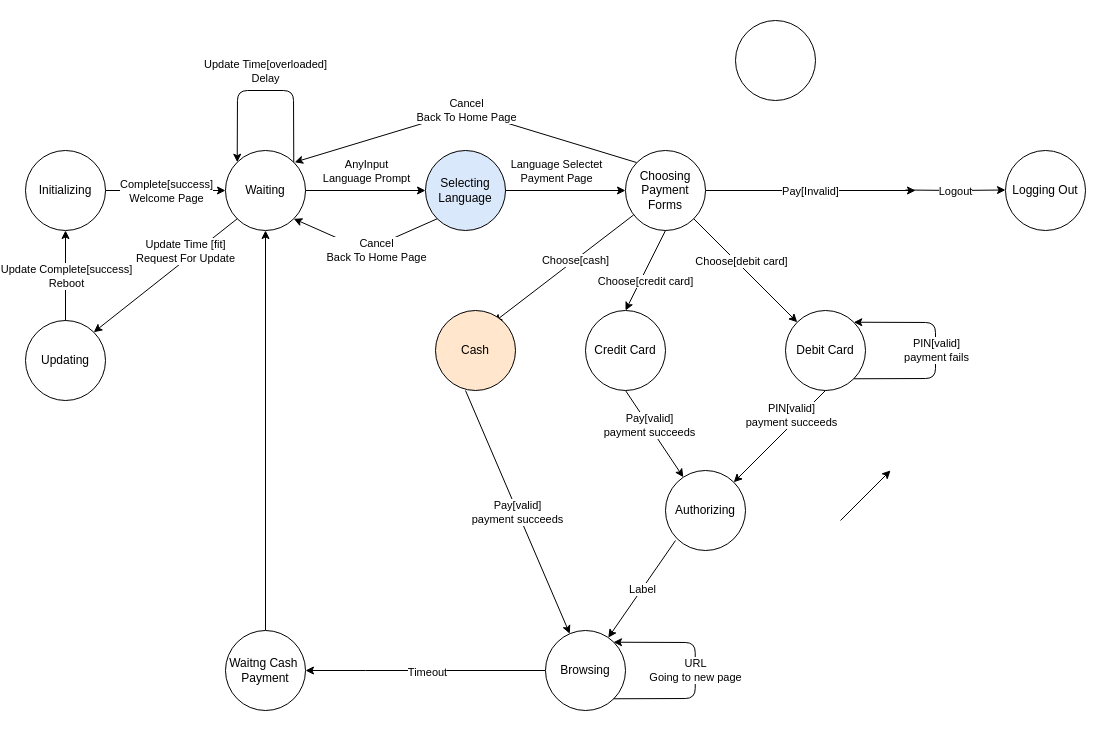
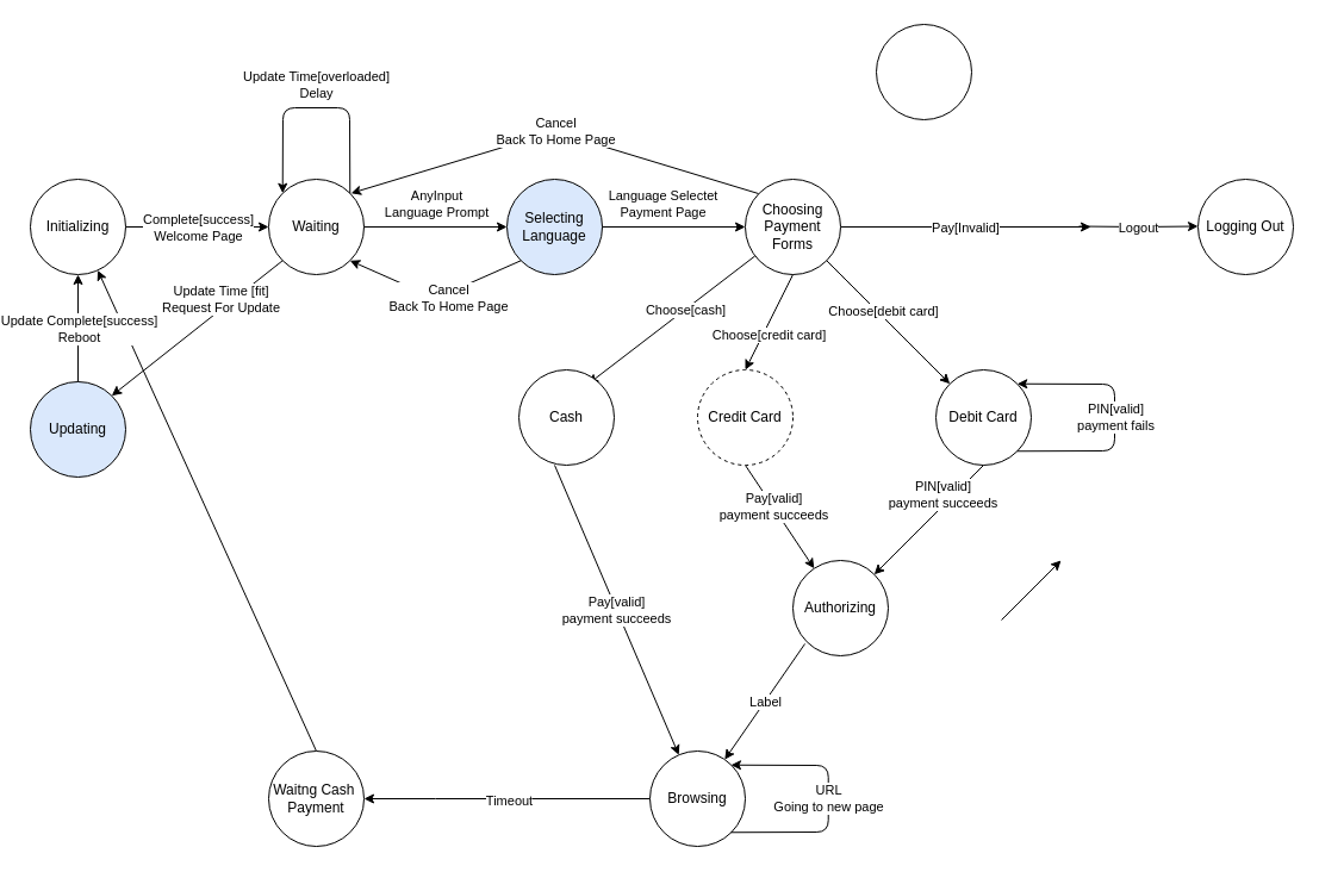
  <mxCell id="0" />
  <mxCell id="1" parent="0" />
  <mxCell id="2" value="Initializing" style="ellipse;whiteSpace=wrap;html=1;aspect=fixed;" parent="1" vertex="1"><mxGeometry y="150" width="80" height="80" as="geometry" x="20" /></mxCell>
  <mxCell id="3" value="" style="endArrow=classic;html=1;entryX=0;entryY=0.5;entryDx=0;entryDy=0;exitX=1;exitY=0.5;exitDx=0;exitDy=0;" parent="1" source="2" target="23" edge="1"><mxGeometry relative="1" as="geometry"><mxPoint x="110" y="189.5" as="sourcePoint" /><mxPoint x="200" y="190" as="targetPoint" /><Array as="points"><mxPoint x="170" y="190" /></Array></mxGeometry></mxCell>
  <mxCell id="4" value="Complete[success]&lt;br&gt;Welcome Page" style="edgeLabel;resizable=0;html=1;align=center;verticalAlign=middle;" parent="3" connectable="0" vertex="1"><mxGeometry relative="1" as="geometry" /></mxCell>
  <mxCell id="5" value="" style="endArrow=classic;html=1;" parent="1" source="7" edge="1"><mxGeometry relative="1" as="geometry"><mxPoint x="630" y="189.5" as="sourcePoint" /><mxPoint x="910" y="190" as="targetPoint" /></mxGeometry></mxCell>
  <mxCell id="6" value="Pay[Invalid]" style="edgeLabel;resizable=0;html=1;align=center;verticalAlign=middle;" parent="5" connectable="0" vertex="1"><mxGeometry relative="1" as="geometry"><mxPoint x="-1" as="offset" /></mxGeometry></mxCell>
  <mxCell id="7" value="Choosing&lt;br&gt;Payment Forms" style="ellipse;whiteSpace=wrap;html=1;aspect=fixed;" parent="1" vertex="1"><mxGeometry x="620" y="150" width="80" height="80" as="geometry" /></mxCell>
  <mxCell id="8" value="Logging Out" style="ellipse;whiteSpace=wrap;html=1;aspect=fixed;" parent="1" vertex="1"><mxGeometry x="1000" y="150" width="80" height="80" as="geometry" /></mxCell>
  <mxCell id="9" value="" style="ellipse;whiteSpace=wrap;html=1;aspect=fixed;" parent="1" vertex="1"><mxGeometry x="730" y="20" width="80" height="80" as="geometry" /></mxCell>
  <mxCell id="10" value="" style="endArrow=classic;html=1;" parent="1" edge="1"><mxGeometry relative="1" as="geometry"><mxPoint x="900" y="189.5" as="sourcePoint" /><mxPoint x="1000" y="189.5" as="targetPoint" /><Array as="points"><mxPoint x="950" y="190" /></Array></mxGeometry></mxCell>
  <mxCell id="11" value="Logout" style="edgeLabel;resizable=0;html=1;align=center;verticalAlign=middle;" parent="10" connectable="0" vertex="1"><mxGeometry relative="1" as="geometry"><mxPoint as="offset" /></mxGeometry></mxCell>
  <mxCell id="12" value="" style="endArrow=classic;html=1;entryX=1;entryY=0;entryDx=0;entryDy=0;" parent="1" source="7" edge="1"><mxGeometry relative="1" as="geometry"><mxPoint x="430" y="280" as="sourcePoint" /><mxPoint x="488.284" y="321.716" as="targetPoint" /></mxGeometry></mxCell>
  <mxCell id="13" value="Choose[cash]" style="edgeLabel;resizable=0;html=1;align=center;verticalAlign=middle;" parent="12" connectable="0" vertex="1"><mxGeometry relative="1" as="geometry"><mxPoint x="10.62" y="-8.66" as="offset" /></mxGeometry></mxCell>
- <mxCell id="14" value="Cash" style="ellipse;whiteSpace=wrap;html=1;aspect=fixed;fillColor=#ffe6cc;" parent="1" vertex="1"><mxGeometry x="430" y="310" width="80" height="80" as="geometry" /></mxCell>
+ <mxCell id="14" value="Cash" style="ellipse;whiteSpace=wrap;html=1;aspect=fixed;" parent="1" vertex="1"><mxGeometry x="430" y="310" width="80" height="80" as="geometry" /></mxCell>
  <mxCell id="15" style="rounded=0;orthogonalLoop=1;jettySize=auto;html=1;exitX=0.5;exitY=1;exitDx=0;exitDy=0;" parent="1" source="17" target="31" edge="1"><mxGeometry relative="1" as="geometry" /></mxCell>
  <mxCell id="16" value="Pay[valid]&lt;br&gt;payment succeeds" style="edgeLabel;html=1;align=center;verticalAlign=middle;resizable=0;points=[];" parent="15" vertex="1" connectable="0"><mxGeometry x="-0.202" relative="1" as="geometry"><mxPoint as="offset" /></mxGeometry></mxCell>
- <mxCell id="17" value="Credit Card" style="ellipse;whiteSpace=wrap;html=1;aspect=fixed;" parent="1" vertex="1"><mxGeometry x="580" y="310" width="80" height="80" as="geometry" /></mxCell>
+ <mxCell id="17" value="Credit Card" style="ellipse;whiteSpace=wrap;html=1;aspect=fixed;dashed=1;" parent="1" vertex="1"><mxGeometry x="580" y="310" width="80" height="80" as="geometry" /></mxCell>
  <mxCell id="18" value="" style="endArrow=classic;html=1;exitX=0.5;exitY=1;exitDx=0;exitDy=0;entryX=0.5;entryY=0;entryDx=0;entryDy=0;" parent="1" source="7" target="17" edge="1"><mxGeometry relative="1" as="geometry"><mxPoint x="430" y="280" as="sourcePoint" /><mxPoint x="530" y="280" as="targetPoint" /></mxGeometry></mxCell>
  <mxCell id="19" value="Choose[credit card]" style="edgeLabel;resizable=0;html=1;align=center;verticalAlign=middle;" parent="18" connectable="0" vertex="1"><mxGeometry relative="1" as="geometry"><mxPoint y="10" as="offset" /></mxGeometry></mxCell>
  <mxCell id="20" value="Debit Card" style="ellipse;whiteSpace=wrap;html=1;aspect=fixed;" parent="1" vertex="1"><mxGeometry x="780" y="310" width="80" height="80" as="geometry" /></mxCell>
  <mxCell id="21" value="" style="endArrow=classic;html=1;exitX=1;exitY=1;exitDx=0;exitDy=0;entryX=0;entryY=0;entryDx=0;entryDy=0;" parent="1" source="7" target="20" edge="1"><mxGeometry relative="1" as="geometry"><mxPoint x="720" y="390" as="sourcePoint" /><mxPoint x="760" y="320" as="targetPoint" /></mxGeometry></mxCell>
  <mxCell id="22" value="Choose[debit card]" style="edgeLabel;resizable=0;html=1;align=center;verticalAlign=middle;" parent="21" connectable="0" vertex="1"><mxGeometry relative="1" as="geometry"><mxPoint x="-4.48" y="-9.45" as="offset" /></mxGeometry></mxCell>
  <mxCell id="23" value="Waiting" style="ellipse;whiteSpace=wrap;html=1;aspect=fixed;" parent="1" vertex="1"><mxGeometry x="220" y="150" width="80" height="80" as="geometry" /></mxCell>
- <mxCell id="24" value="" style="endArrow=classic;html=1;exitX=0.5;exitY=0;exitDx=0;exitDy=0;entryX=0.5;entryY=1;entryDx=0;entryDy=0;" parent="1" source="41" target="23" edge="1"><mxGeometry width="50" height="50" relative="1" as="geometry"><mxPoint x="180" y="560" as="sourcePoint" /><mxPoint x="260" y="240" as="targetPoint" /></mxGeometry></mxCell>
+ <mxCell id="24" value="" style="endArrow=classic;html=1;exitX=0.5;exitY=0;exitDx=0;exitDy=0;" parent="1" source="41" target="2" edge="1"><mxGeometry width="50" height="50" relative="1" as="geometry"><mxPoint x="180" y="560" as="sourcePoint" /><mxPoint x="260" y="240" as="targetPoint" /></mxGeometry></mxCell>
  <mxCell id="25" value="" style="endArrow=classic;html=1;exitX=0.5;exitY=1;exitDx=0;exitDy=0;entryX=1;entryY=0;entryDx=0;entryDy=0;" parent="1" source="20" target="31" edge="1"><mxGeometry relative="1" as="geometry"><mxPoint x="790" y="430" as="sourcePoint" /><mxPoint x="820" y="460" as="targetPoint" /></mxGeometry></mxCell>
  <mxCell id="26" value="PIN[valid]&lt;br&gt;payment succeeds" style="edgeLabel;resizable=0;html=1;align=center;verticalAlign=middle;" parent="25" connectable="0" vertex="1"><mxGeometry relative="1" as="geometry"><mxPoint x="11.02" y="-21.28" as="offset" /></mxGeometry></mxCell>
  <mxCell id="27" value="" style="endArrow=classic;html=1;exitX=1;exitY=0;exitDx=0;exitDy=0;entryX=0;entryY=0;entryDx=0;entryDy=0;" parent="1" source="23" target="23" edge="1"><mxGeometry relative="1" as="geometry"><mxPoint x="440" y="270" as="sourcePoint" /><mxPoint x="540" y="270" as="targetPoint" /><Array as="points"><mxPoint x="288" y="90" /><mxPoint x="232" y="90" /></Array></mxGeometry></mxCell>
  <mxCell id="28" value="Update Time[overloaded]&lt;br&gt;Delay" style="edgeLabel;resizable=0;html=1;align=center;verticalAlign=middle;" parent="27" connectable="0" vertex="1"><mxGeometry relative="1" as="geometry"><mxPoint x="0.28" y="-20" as="offset" /></mxGeometry></mxCell>
  <mxCell id="29" value="" style="endArrow=classic;html=1;exitX=1;exitY=1;exitDx=0;exitDy=0;entryX=1;entryY=0;entryDx=0;entryDy=0;" parent="1" source="20" target="20" edge="1"><mxGeometry relative="1" as="geometry"><mxPoint x="830" y="400" as="sourcePoint" /><mxPoint x="830" y="480" as="targetPoint" /><Array as="points"><mxPoint x="930" y="378" /><mxPoint x="930" y="322" /></Array></mxGeometry></mxCell>
  <mxCell id="30" value="PIN[valid]&lt;br&gt;payment fails" style="edgeLabel;resizable=0;html=1;align=center;verticalAlign=middle;" parent="29" connectable="0" vertex="1"><mxGeometry relative="1" as="geometry" /></mxCell>
  <mxCell id="31" value="Authorizing" style="ellipse;whiteSpace=wrap;html=1;aspect=fixed;" parent="1" vertex="1"><mxGeometry x="660" y="470" width="80" height="80" as="geometry" /></mxCell>
  <mxCell id="32" value="" style="endArrow=classic;html=1;exitX=0.5;exitY=1;exitDx=0;exitDy=0;" parent="1" target="36" edge="1"><mxGeometry relative="1" as="geometry"><mxPoint x="460" y="390" as="sourcePoint" /><mxPoint x="540" y="630" as="targetPoint" /></mxGeometry></mxCell>
  <mxCell id="33" value="Pay[valid]&lt;br&gt;payment succeeds" style="edgeLabel;resizable=0;html=1;align=center;verticalAlign=middle;" parent="32" connectable="0" vertex="1"><mxGeometry relative="1" as="geometry" /></mxCell>
  <mxCell id="34" style="edgeStyle=none;rounded=0;orthogonalLoop=1;jettySize=auto;html=1;exitX=0;exitY=0.5;exitDx=0;exitDy=0;entryX=1;entryY=0.5;entryDx=0;entryDy=0;" parent="1" source="36" target="41" edge="1"><mxGeometry relative="1" as="geometry"><Array as="points"><mxPoint x="360" y="670" /></Array></mxGeometry></mxCell>
  <mxCell id="35" value="Timeout" style="edgeLabel;html=1;align=center;verticalAlign=middle;resizable=0;points=[];" parent="34" vertex="1" connectable="0"><mxGeometry x="-0.009" y="1" relative="1" as="geometry"><mxPoint as="offset" /></mxGeometry></mxCell>
  <mxCell id="36" value="Browsing" style="ellipse;whiteSpace=wrap;html=1;aspect=fixed;" parent="1" vertex="1"><mxGeometry x="540" y="630" width="80" height="80" as="geometry" /></mxCell>
  <mxCell id="37" value="" style="endArrow=classic;html=1;exitX=0.125;exitY=0.875;exitDx=0;exitDy=0;exitPerimeter=0;" parent="1" source="31" target="36" edge="1"><mxGeometry relative="1" as="geometry"><mxPoint x="740" y="540" as="sourcePoint" /><mxPoint x="840" y="540" as="targetPoint" /></mxGeometry></mxCell>
  <mxCell id="38" value="Label" style="edgeLabel;resizable=0;html=1;align=center;verticalAlign=middle;" parent="37" connectable="0" vertex="1"><mxGeometry relative="1" as="geometry" /></mxCell>
  <mxCell id="39" value="" style="endArrow=classic;html=1;exitX=1;exitY=1;exitDx=0;exitDy=0;entryX=1;entryY=0;entryDx=0;entryDy=0;" parent="1" edge="1"><mxGeometry relative="1" as="geometry"><mxPoint x="608.004" y="698.284" as="sourcePoint" /><mxPoint x="608.004" y="641.716" as="targetPoint" /><Array as="points"><mxPoint x="689.72" y="698" /><mxPoint x="689.72" y="642" /></Array></mxGeometry></mxCell>
  <mxCell id="40" value="URL&lt;br&gt;Going to new page" style="edgeLabel;resizable=0;html=1;align=center;verticalAlign=middle;" parent="39" connectable="0" vertex="1"><mxGeometry relative="1" as="geometry" /></mxCell>
  <mxCell id="41" value="Waitng Cash&amp;nbsp;&lt;br&gt;Payment" style="ellipse;whiteSpace=wrap;html=1;aspect=fixed;" parent="1" vertex="1"><mxGeometry x="220" y="630" width="80" height="80" as="geometry" /></mxCell>
  <mxCell id="42" value="" style="endArrow=classic;html=1;" parent="1" edge="1"><mxGeometry width="50" height="50" relative="1" as="geometry"><mxPoint x="835" y="520" as="sourcePoint" /><mxPoint x="885" y="470" as="targetPoint" /></mxGeometry></mxCell>
- <mxCell id="43" value="Updating" style="ellipse;whiteSpace=wrap;html=1;aspect=fixed;" parent="1" vertex="1"><mxGeometry y="320" width="80" height="80" as="geometry" x="20" /></mxCell>
+ <mxCell id="43" value="Updating" style="ellipse;whiteSpace=wrap;html=1;aspect=fixed;fillColor=#dae8fc;" parent="1" vertex="1"><mxGeometry y="320" width="80" height="80" as="geometry" x="20" /></mxCell>
  <mxCell id="44" value="" style="endArrow=classic;html=1;exitX=0;exitY=1;exitDx=0;exitDy=0;entryX=1;entryY=0;entryDx=0;entryDy=0;" parent="1" source="23" target="43" edge="1"><mxGeometry relative="1" as="geometry"><mxPoint x="340" y="330" as="sourcePoint" /><mxPoint x="440" y="330" as="targetPoint" /></mxGeometry></mxCell>
  <mxCell id="45" value="Update Time [fit]&lt;br&gt;Request For Update" style="edgeLabel;resizable=0;html=1;align=center;verticalAlign=middle;" parent="44" connectable="0" vertex="1"><mxGeometry relative="1" as="geometry"><mxPoint x="19.66" y="-24.73" as="offset" /></mxGeometry></mxCell>
  <mxCell id="46" value="" style="endArrow=classic;html=1;exitX=0.5;exitY=0;exitDx=0;exitDy=0;entryX=0.5;entryY=1;entryDx=0;entryDy=0;" parent="1" source="43" target="2" edge="1"><mxGeometry relative="1" as="geometry"><mxPoint x="340" y="330" as="sourcePoint" /><mxPoint x="440" y="330" as="targetPoint" /></mxGeometry></mxCell>
  <mxCell id="47" value="Update Complete[success]&lt;br&gt;Reboot" style="edgeLabel;resizable=0;html=1;align=center;verticalAlign=middle;" parent="46" connectable="0" vertex="1"><mxGeometry relative="1" as="geometry" /></mxCell>
  <mxCell id="48" value="Selecting&lt;br&gt;Language" style="ellipse;whiteSpace=wrap;html=1;aspect=fixed;fillColor=#dae8fc;" parent="1" vertex="1"><mxGeometry x="420" y="150" width="80" height="80" as="geometry" /></mxCell>
  <mxCell id="49" value="" style="endArrow=classic;html=1;exitX=1;exitY=0.5;exitDx=0;exitDy=0;entryX=0;entryY=0.5;entryDx=0;entryDy=0;" parent="1" source="23" target="48" edge="1"><mxGeometry relative="1" as="geometry"><mxPoint x="390" y="310" as="sourcePoint" /><mxPoint x="490" y="310" as="targetPoint" /></mxGeometry></mxCell>
  <mxCell id="50" value="AnyInput&lt;br&gt;Language Prompt" style="edgeLabel;resizable=0;html=1;align=center;verticalAlign=middle;" parent="49" connectable="0" vertex="1"><mxGeometry relative="1" as="geometry"><mxPoint y="-20" as="offset" /></mxGeometry></mxCell>
  <mxCell id="51" value="" style="endArrow=classic;html=1;entryX=0;entryY=0.5;entryDx=0;entryDy=0;" parent="1" source="48" target="7" edge="1"><mxGeometry relative="1" as="geometry"><mxPoint x="470" y="190" as="sourcePoint" /><mxPoint x="570" y="190" as="targetPoint" /></mxGeometry></mxCell>
  <mxCell id="52" value="Language Selectet&lt;br&gt;Payment Page" style="edgeLabel;resizable=0;html=1;align=center;verticalAlign=middle;" parent="51" connectable="0" vertex="1"><mxGeometry relative="1" as="geometry"><mxPoint x="-10" y="-20" as="offset" /></mxGeometry></mxCell>
  <mxCell id="53" value="" style="endArrow=classic;html=1;exitX=0;exitY=1;exitDx=0;exitDy=0;entryX=1;entryY=1;entryDx=0;entryDy=0;" parent="1" source="48" target="23" edge="1"><mxGeometry relative="1" as="geometry"><mxPoint x="510" y="280" as="sourcePoint" /><mxPoint x="370" y="280" as="targetPoint" /><Array as="points"><mxPoint x="360" y="250" /></Array></mxGeometry></mxCell>
  <mxCell id="54" value="Cancel&lt;br&gt;Back To Home Page" style="edgeLabel;resizable=0;html=1;align=center;verticalAlign=middle;" parent="53" connectable="0" vertex="1"><mxGeometry relative="1" as="geometry"><mxPoint x="9.62" y="-0.17" as="offset" /></mxGeometry></mxCell>
  <mxCell id="55" value="" style="endArrow=classic;html=1;entryX=1;entryY=0;entryDx=0;entryDy=0;" edge="1" parent="1"><mxGeometry relative="1" as="geometry"><mxPoint x="631" y="162" as="sourcePoint" /><mxPoint x="289.144" y="161.716" as="targetPoint" /><Array as="points"><mxPoint x="460" y="110" /></Array></mxGeometry></mxCell>
  <mxCell id="56" value="Label" style="edgeLabel;resizable=0;html=1;align=center;verticalAlign=middle;" connectable="0" vertex="1" parent="55"><mxGeometry relative="1" as="geometry" /></mxCell>
  <mxCell id="57" value="Cancel&lt;br&gt;Back To Home Page" style="edgeLabel;resizable=0;html=1;align=center;verticalAlign=middle;" connectable="0" vertex="1" parent="1"><mxGeometry x="460" y="109.998" as="geometry" /></mxCell>
